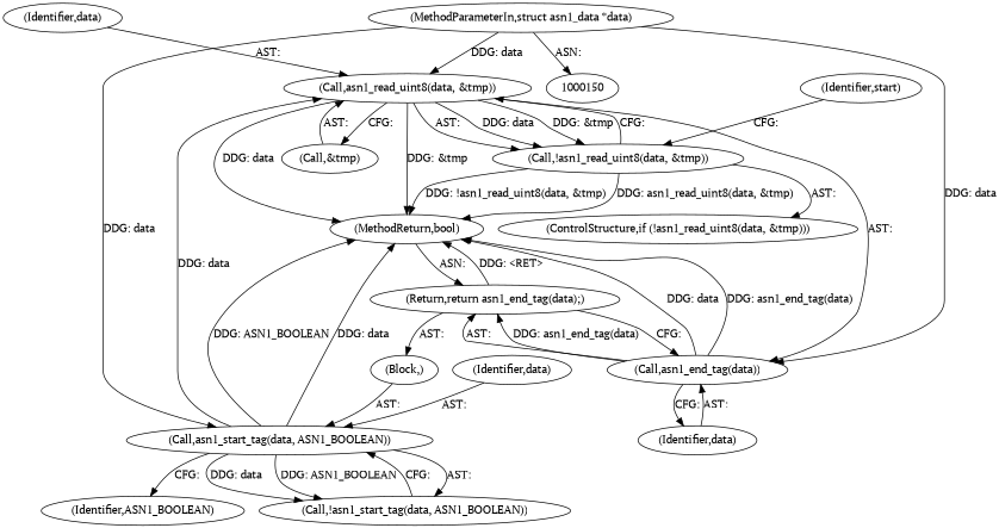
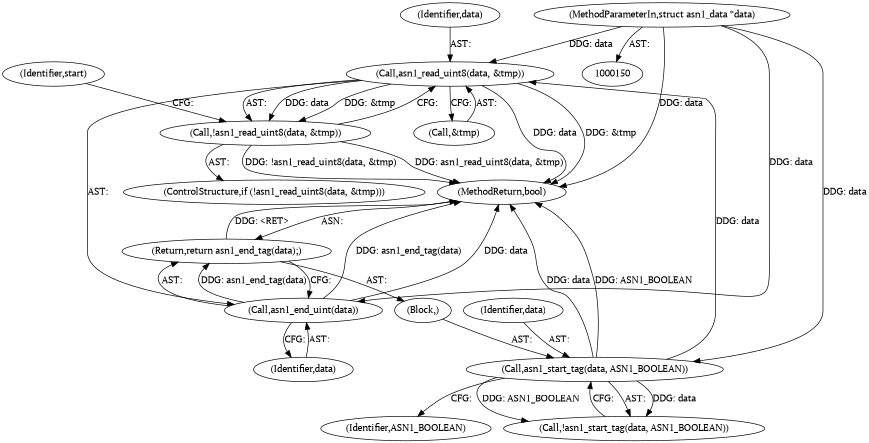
  digraph {
    fontname="PT Serif"
    node [fontname="PT Serif"]
    edge [fontname="PT Serif"]
    n1 [label="(Call,asn1_read_uint8(data, &tmp))"]
    n2 [label="(Call,!asn1_read_uint8(data, &tmp))"]
-   n3 [label="(Call,asn1_end_tag(data))"]
+   n3 [label="(Call,asn1_end_uint(data))"]
    n4 [label="(Call,&tmp)"]
    n5 [label="(MethodReturn,bool)"]
    n6 [label="(ControlStructure,if (!asn1_read_uint8(data, &tmp)))"]
    n7 [label="(Return,return asn1_end_tag(data);)"]
    n8 [label="(Identifier,data)"]
    n9 [label="(Call,asn1_start_tag(data, ASN1_BOOLEAN))"]
    n10 [label="(Identifier,ASN1_BOOLEAN)"]
    n11 [label="(Call,!asn1_start_tag(data, ASN1_BOOLEAN))"]
    n12 [label="(MethodParameterIn,struct asn1_data *data)"]
    n13 [label=1000150]
    n14 [label="(Block,)"]
    n15 [label="(Identifier,start)"]
    n16 [label="(Identifier,data)"]
    n17 [label="(Identifier,data)"]
    n1 -> n2 [label="AST: "]
    n1 -> n2 [label="DDG: data"]
    n1 -> n2 [label="DDG: &tmp"]
    n1 -> n3 [label="AST: "]
    n1 -> n4 [label="CFG: "]
    n1 -> n5 [label="DDG: data"]
    n1 -> n5 [label="DDG: &tmp"]
    n2 -> n1 [label="CFG: "]
    n2 -> n5 [label="DDG: asn1_read_uint8(data, &tmp)"]
    n2 -> n5 [label="DDG: !asn1_read_uint8(data, &tmp)"]
    n2 -> n6 [label="AST: "]
    n3 -> n5 [label="DDG: data"]
    n3 -> n5 [label="DDG: asn1_end_tag(data)"]
    n3 -> n7 [label="AST: "]
    n3 -> n7 [label="DDG: asn1_end_tag(data)"]
    n3 -> n8 [label="CFG: "]
    n4 -> n1 [label="AST: "]
    n5 -> n7 [label="ASN: "]
    n7 -> n3 [label="CFG: "]
    n7 -> n5 [label="DDG: <RET>"]
    n7 -> n14 [label="AST: "]
    n8 -> n3 [label="AST: "]
    n9 -> n1 [label="DDG: data"]
    n9 -> n5 [label="DDG: ASN1_BOOLEAN"]
    n9 -> n5 [label="DDG: data"]
    n9 -> n10 [label="CFG: "]
    n9 -> n11 [label="AST: "]
    n9 -> n11 [label="DDG: data"]
    n9 -> n11 [label="DDG: ASN1_BOOLEAN"]
    n11 -> n9 [label="CFG: "]
    n12 -> n1 [label="DDG: data"]
    n12 -> n3 [label="DDG: data"]
+   n12 -> n5 [label="DDG: data"]
    n12 -> n9 [label="DDG: data"]
-   n12 -> n13 [label="ASN: "]
+   n12 -> n13 [label="AST: "]
    n14 -> n9 [label="AST: "]
    n15 -> n2 [label="CFG: "]
    n16 -> n1 [label="AST: "]
    n17 -> n9 [label="AST: "]
  }
